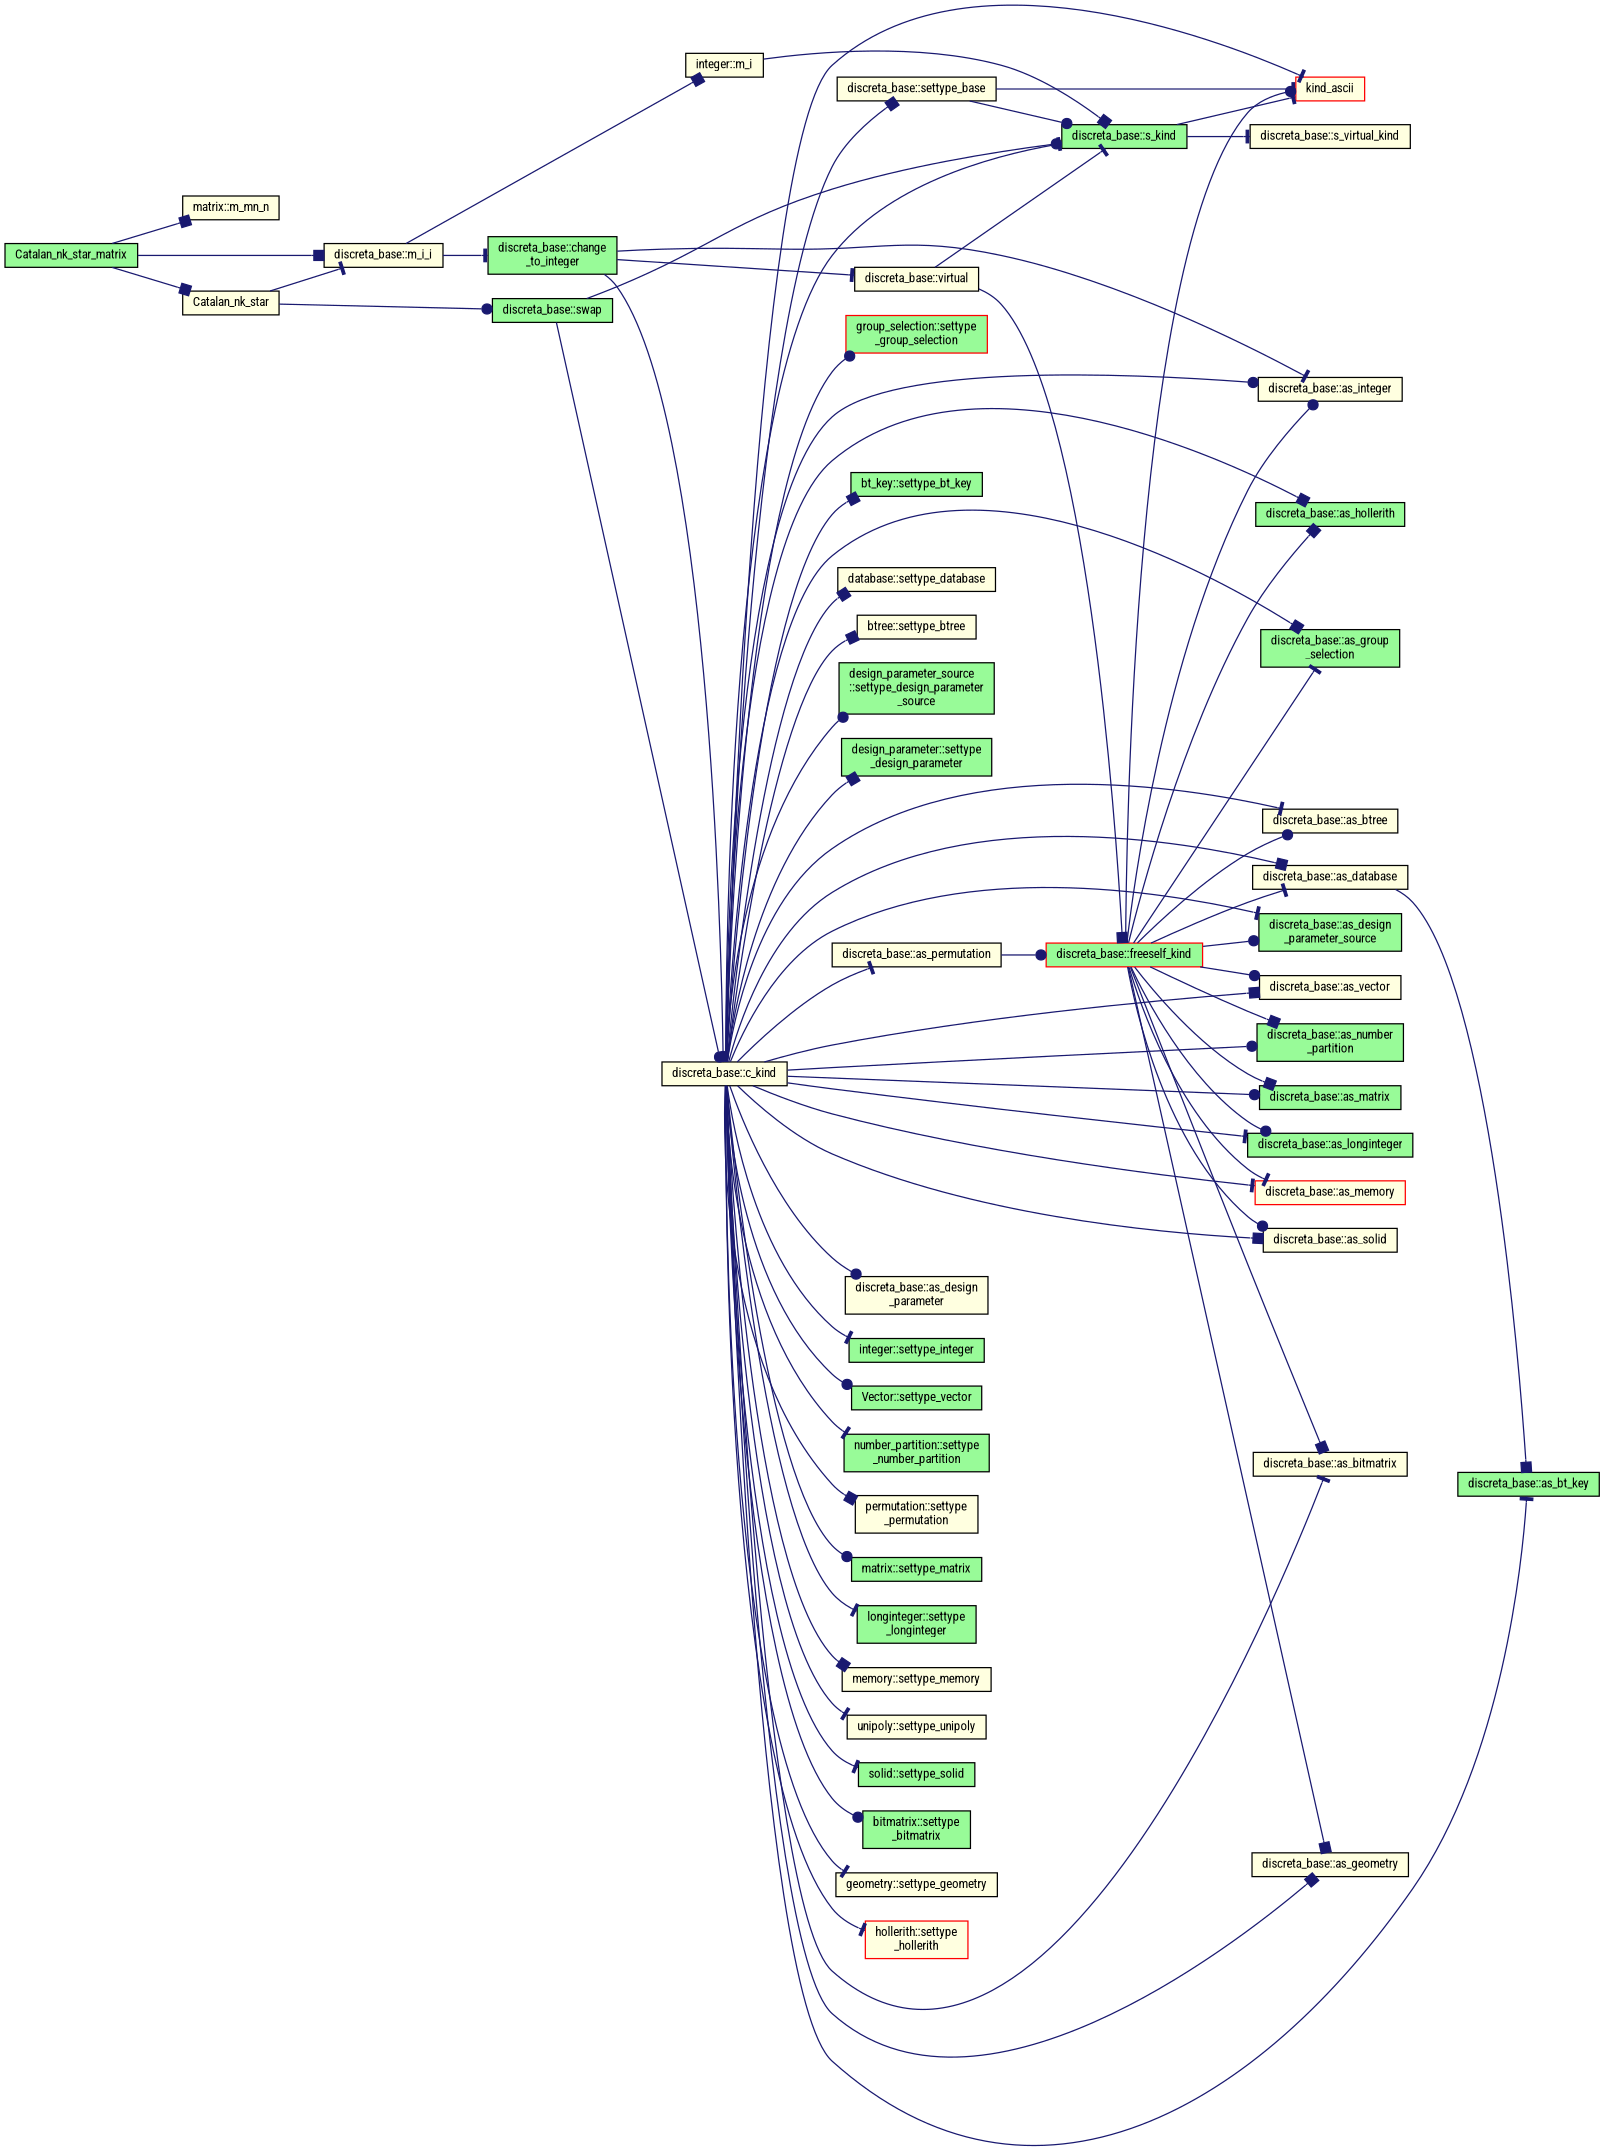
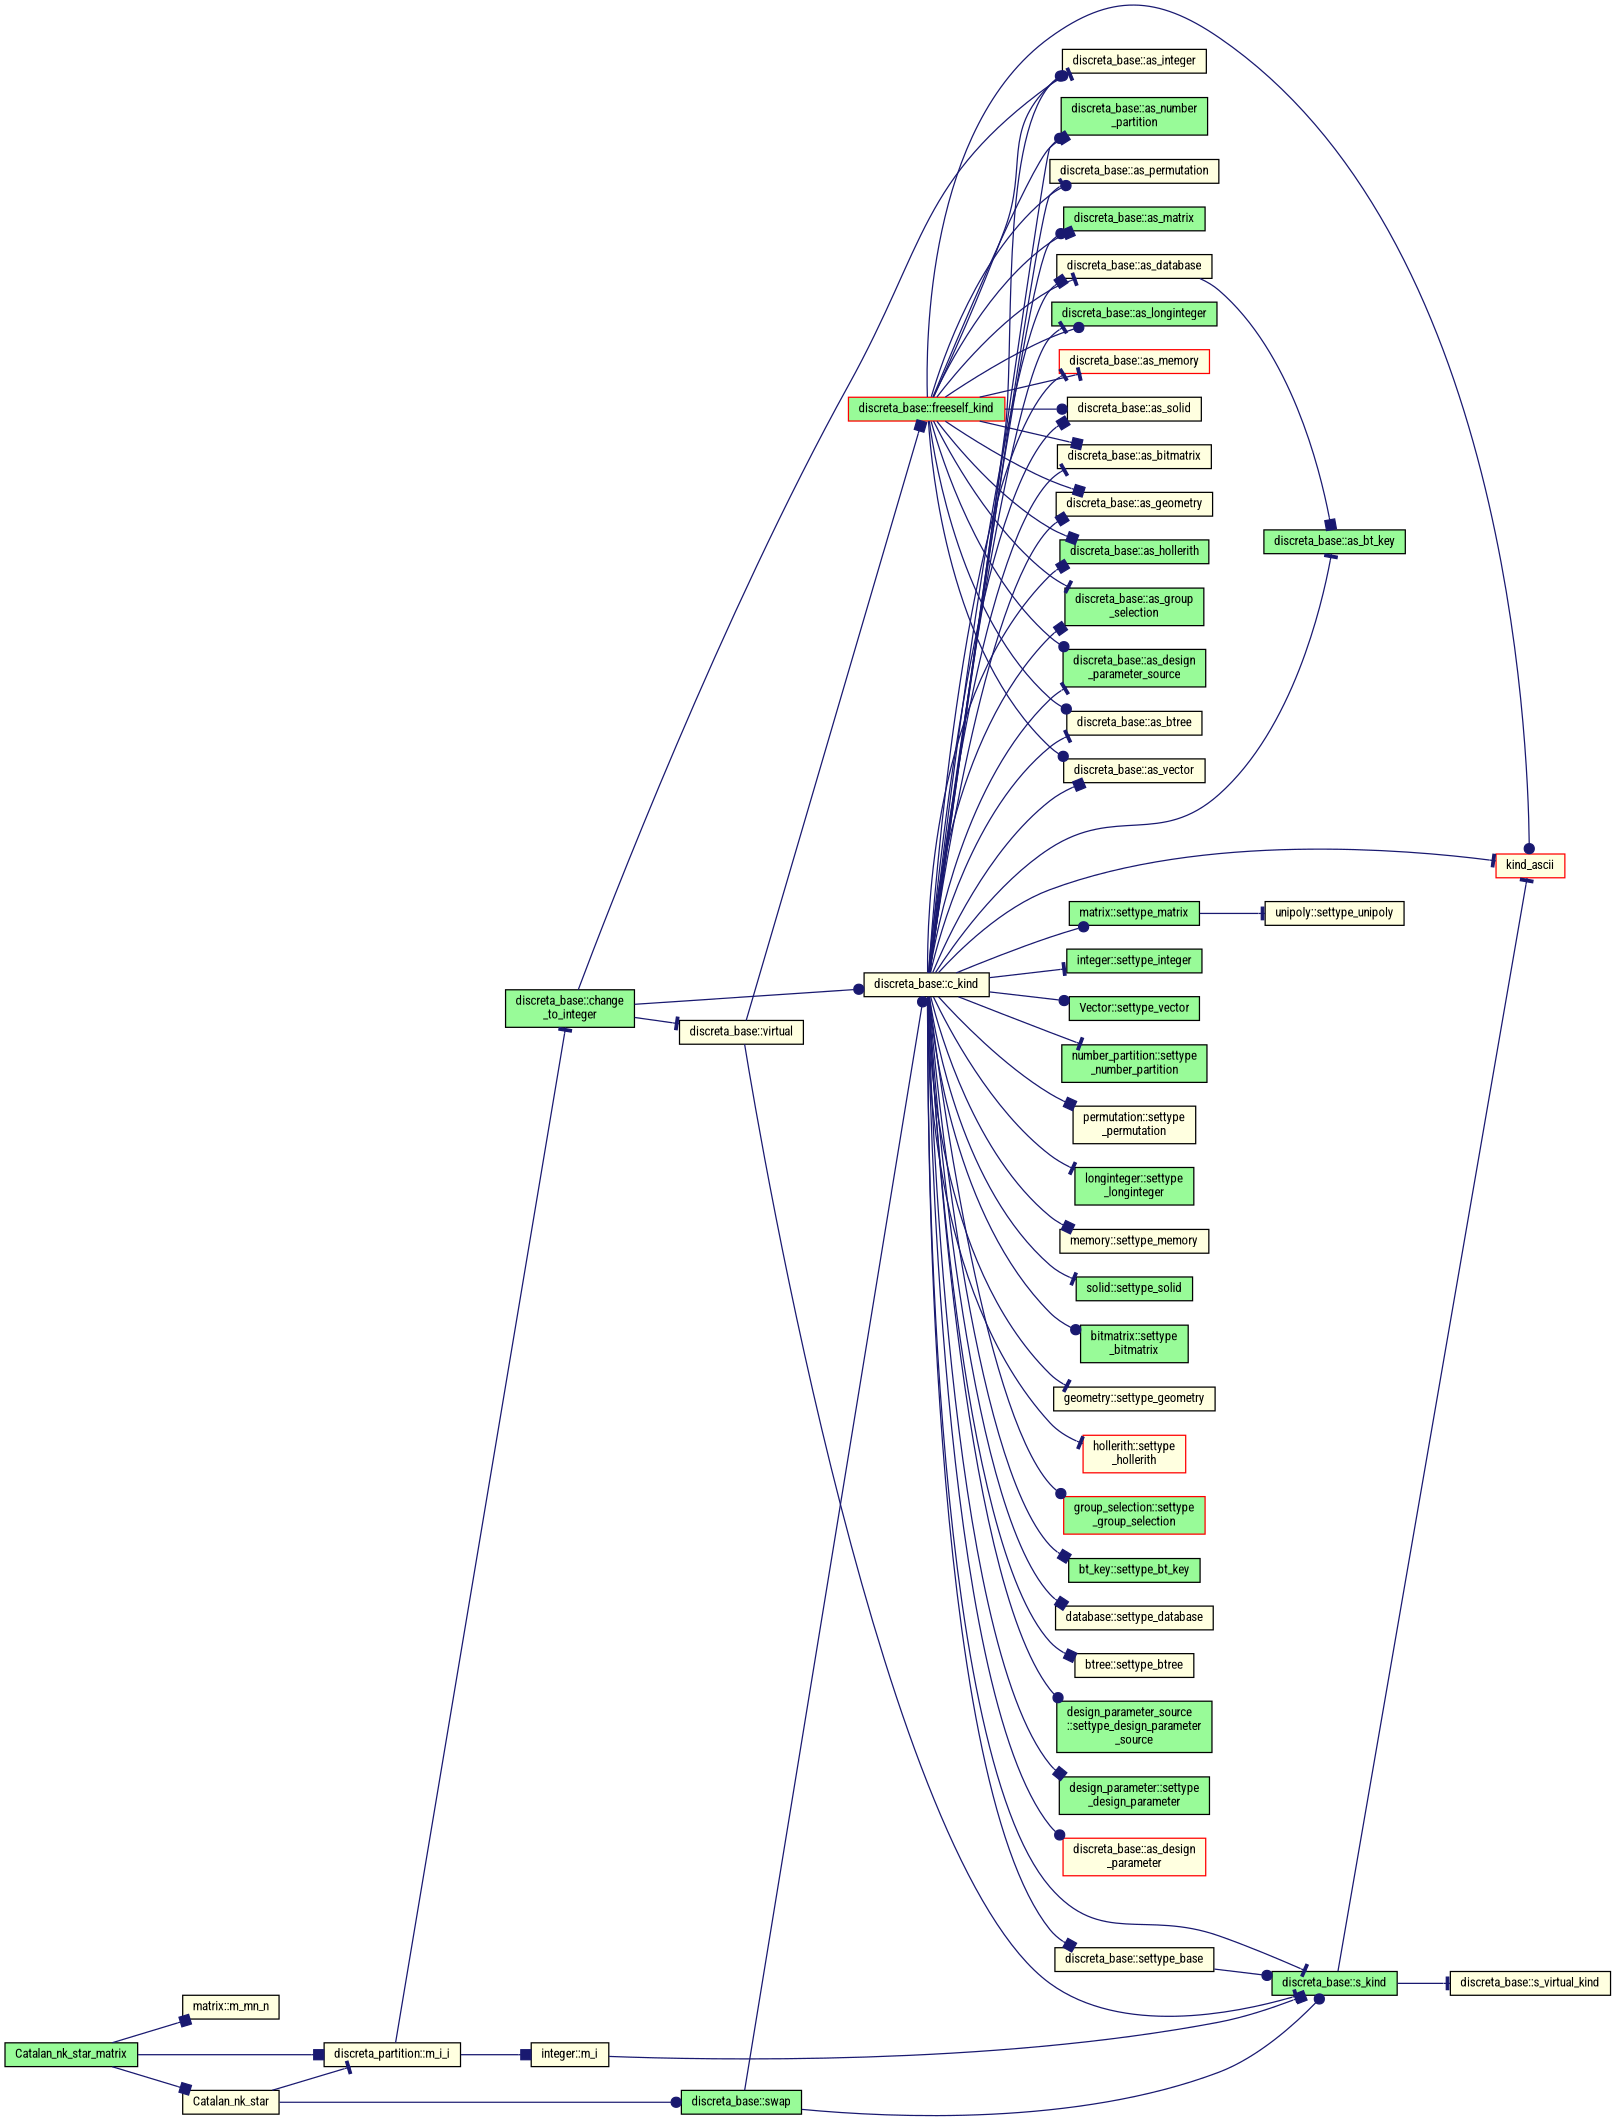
  digraph {
    fontname="Roboto Condensed"
    rankdir=LR
    node [color=black fillcolor=lightyellow fontname="Roboto Condensed" fontsize=10 shape=record style=filled]
    edge [arrowhead=tee color=midnightblue fontname="Roboto Condensed" fontsize=10 labelfontname=Helvetica labelfontsize=10 style=solid]
    n1 [fillcolor=palegreen fontcolor=black height=0.2 label=Catalan_nk_star_matrix width=0.4]
    n2 [height=0.2 label="matrix::m_mn_n" width=0.4]
-   n3 [height=0.2 label="discreta_base::m_i_i" width=0.4]
+   n3 [height=0.2 label="discreta_partition::m_i_i" width=0.4]
    n4 [height=0.2 label=Catalan_nk_star width=0.4]
    n5 [fillcolor=palegreen height=0.2 label="discreta_base::change\l_to_integer" width=0.4]
    n6 [height=0.2 label="integer::m_i" width=0.4]
    n7 [fillcolor=palegreen height=0.2 label="discreta_base::swap" width=0.4]
    n8 [height=0.2 label="discreta_base::virtual" width=0.4]
    n9 [height=0.2 label="discreta_base::as_integer" width=0.4]
    n10 [height=0.2 label="discreta_base::c_kind" width=0.4]
    n11 [fillcolor=palegreen height=0.2 label="discreta_base::s_kind" width=0.4]
    n12 [color=red fillcolor=palegreen height=0.2 label="discreta_base::freeself_kind" width=0.4]
    n13 [height=0.2 label="discreta_base::as_vector" width=0.4]
    n14 [fillcolor=palegreen height=0.2 label="discreta_base::as_number\l_partition" width=0.4]
    n15 [height=0.2 label="discreta_base::as_permutation" width=0.4]
    n16 [fillcolor=palegreen height=0.2 label="discreta_base::as_matrix" width=0.4]
    n17 [fillcolor=palegreen height=0.2 label="discreta_base::as_longinteger" width=0.4]
    n18 [color=red height=0.2 label="discreta_base::as_memory" width=0.4]
    n19 [height=0.2 label="discreta_base::as_solid" width=0.4]
    n20 [height=0.2 label="discreta_base::as_bitmatrix" width=0.4]
    n21 [height=0.2 label="discreta_base::as_geometry" width=0.4]
    n22 [fillcolor=palegreen height=0.2 label="discreta_base::as_hollerith" width=0.4]
    n23 [fillcolor=palegreen height=0.2 label="discreta_base::as_group\l_selection" width=0.4]
    n24 [fillcolor=palegreen height=0.2 label="discreta_base::as_bt_key" width=0.4]
    n25 [height=0.2 label="discreta_base::as_database" width=0.4]
    n26 [height=0.2 label="discreta_base::as_btree" width=0.4]
    n27 [fillcolor=palegreen height=0.2 label="discreta_base::as_design\l_parameter_source" width=0.4]
-   n28 [height=0.2 label="discreta_base::as_design\l_parameter" width=0.4]
+   n28 [color=red height=0.2 label="discreta_base::as_design\l_parameter" width=0.4]
    n29 [color=red height=0.2 label=kind_ascii width=0.4]
    n30 [height=0.2 label="discreta_base::settype_base" width=0.4]
    n31 [fillcolor=palegreen height=0.2 label="integer::settype_integer" width=0.4]
    n32 [fillcolor=palegreen height=0.2 label="Vector::settype_vector" width=0.4]
    n33 [fillcolor=palegreen height=0.2 label="number_partition::settype\l_number_partition" width=0.4]
    n34 [height=0.2 label="permutation::settype\l_permutation" width=0.4]
    n35 [fillcolor=palegreen height=0.2 label="matrix::settype_matrix" width=0.4]
    n36 [fillcolor=palegreen height=0.2 label="longinteger::settype\l_longinteger" width=0.4]
    n37 [height=0.2 label="memory::settype_memory" width=0.4]
    n38 [height=0.2 label="unipoly::settype_unipoly" width=0.4]
    n39 [fillcolor=palegreen height=0.2 label="solid::settype_solid" width=0.4]
    n40 [fillcolor=palegreen height=0.2 label="bitmatrix::settype\l_bitmatrix" width=0.4]
    n41 [height=0.2 label="geometry::settype_geometry" width=0.4]
    n42 [color=red height=0.2 label="hollerith::settype\l_hollerith" width=0.4]
    n43 [color=red fillcolor=palegreen height=0.2 label="group_selection::settype\l_group_selection" width=0.4]
    n44 [fillcolor=palegreen height=0.2 label="bt_key::settype_bt_key" width=0.4]
    n45 [height=0.2 label="database::settype_database" width=0.4]
    n46 [height=0.2 label="btree::settype_btree" width=0.4]
    n47 [fillcolor=palegreen height=0.2 label="design_parameter_source\l::settype_design_parameter\l_source" width=0.4]
    n48 [fillcolor=palegreen height=0.2 label="design_parameter::settype\l_design_parameter" width=0.4]
    n49 [height=0.2 label="discreta_base::s_virtual_kind" width=0.4]
    n1 -> n2 [arrowhead=box]
    n1 -> n3 [arrowhead=box]
    n1 -> n4 [arrowhead=box]
    n3 -> n5
    n3 -> n6 [arrowhead=box]
    n4 -> n3
    n4 -> n7 [arrowhead=dot]
    n5 -> n8
    n5 -> n9
    n5 -> n10 [arrowhead=dot]
    n6 -> n11 [arrowhead=box]
    n7 -> n10 [arrowhead=dot]
    n7 -> n11 [arrowhead=dot]
    n8 -> n11
    n8 -> n12 [arrowhead=box]
    n10 -> n9 [arrowhead=dot]
    n10 -> n11
    n10 -> n13 [arrowhead=box]
    n10 -> n14 [arrowhead=dot]
    n10 -> n15
    n10 -> n16 [arrowhead=dot]
    n10 -> n17
    n10 -> n18
    n10 -> n19 [arrowhead=box]
    n10 -> n20
    n10 -> n21 [arrowhead=box]
    n10 -> n22 [arrowhead=box]
    n10 -> n23 [arrowhead=box]
    n10 -> n24
    n10 -> n25 [arrowhead=box]
    n10 -> n26
    n10 -> n27
    n10 -> n28 [arrowhead=dot]
    n10 -> n29
    n10 -> n30 [arrowhead=box]
    n10 -> n31
    n10 -> n32 [arrowhead=dot]
    n10 -> n33
    n10 -> n34 [arrowhead=box]
    n10 -> n35 [arrowhead=dot]
    n10 -> n36
    n10 -> n37 [arrowhead=box]
-   n10 -> n38
+   n35 -> n38
    n10 -> n39
    n10 -> n40 [arrowhead=dot]
    n10 -> n41
    n10 -> n42
    n10 -> n43 [arrowhead=dot]
    n10 -> n44 [arrowhead=box]
    n10 -> n45 [arrowhead=box]
    n10 -> n46 [arrowhead=box]
    n10 -> n47 [arrowhead=dot]
    n10 -> n48 [arrowhead=box]
    n11 -> n29
    n11 -> n49
    n12 -> n9 [arrowhead=dot]
    n12 -> n13 [arrowhead=dot]
    n12 -> n14 [arrowhead=box]
-   n15 -> n12 [arrowhead=dot]
+   n12 -> n15 [arrowhead=dot]
    n12 -> n16 [arrowhead=box]
    n12 -> n17 [arrowhead=dot]
    n12 -> n18
    n12 -> n19 [arrowhead=dot]
    n12 -> n20 [arrowhead=box]
    n12 -> n21 [arrowhead=box]
    n12 -> n22 [arrowhead=box]
    n12 -> n23
    n12 -> n25
    n12 -> n26 [arrowhead=dot]
    n12 -> n27 [arrowhead=dot]
    n12 -> n29 [arrowhead=dot]
    n25 -> n24 [arrowhead=box]
    n30 -> n11 [arrowhead=dot]
-   n30 -> n29
  }
